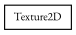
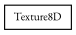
  digraph {
    rankdir=LR
    fontname="EB Garamond"
-   n1 [color=black fillcolor=white fontname="EB Garamond" fontsize=10 height=0.2 label=Texture2D shape=record style=filled width=0.4]
+   n1 [color=black fillcolor=white fontname="EB Garamond" fontsize=10 height=0.2 label=Texture8D shape=record style=filled width=0.4]
  }
